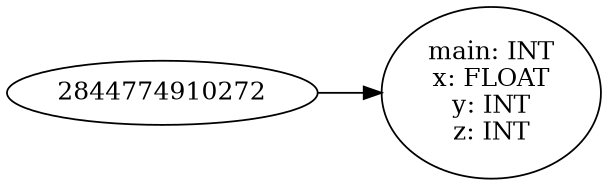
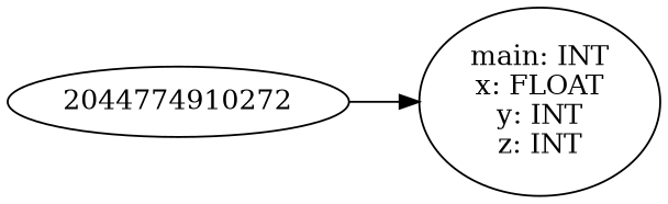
  digraph {
    rankdir=LR
    n1 [label="main: INT\nx: FLOAT\ny: INT\nz: INT"]
-   2044774910272 [label=2844774910272]
+   2044774910272
    2044774910272 -> n1
  }
